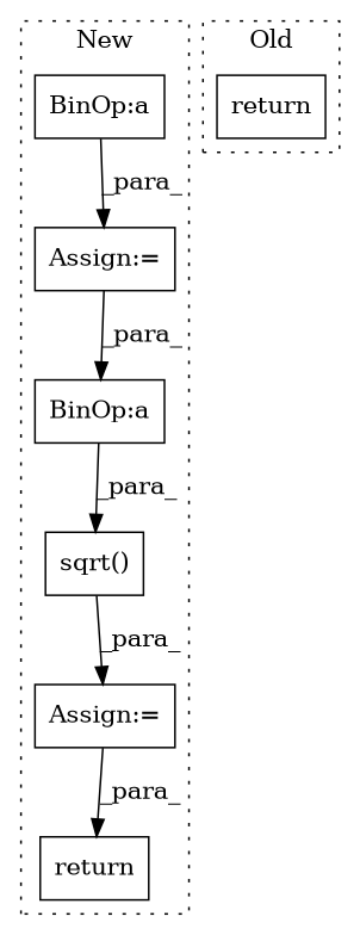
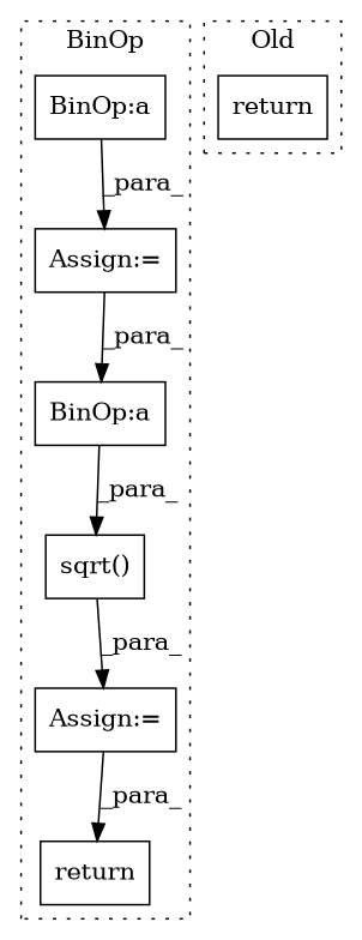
  digraph {
    node [a=93 l=3 shape=box]
    n1 [a=75 l="11,1" label="sqrt()" s="11795,11842"]
    n2 [l=7 label=return s=12152]
    n3 [a=68 label="Assign:=" s=11858]
    n4 [a=82 label="BinOp:a" s=11835]
    n5 [a=82 l=4 label="BinOp:a" s=11732]
    n6 [a=68 label="Assign:=" s=11671]
    n7 [l=7 label=return s=11581]
    subgraph cluster_1 {
-     label=New
+     label=BinOp
      style=dotted
      n1
      n2
      n3
      n4
      n5
      n6
    }
    subgraph cluster_2 {
      label=Old
      style=dotted
      n7
    }
    n1 -> n3 [label=_para_]
    n3 -> n2 [label=_para_]
    n4 -> n1 [label=_para_]
    n5 -> n6 [label=_para_]
    n6 -> n4 [label=_para_]
  }
